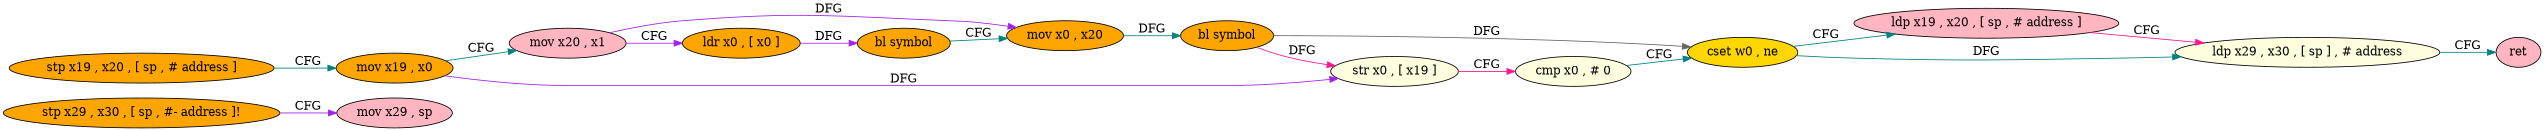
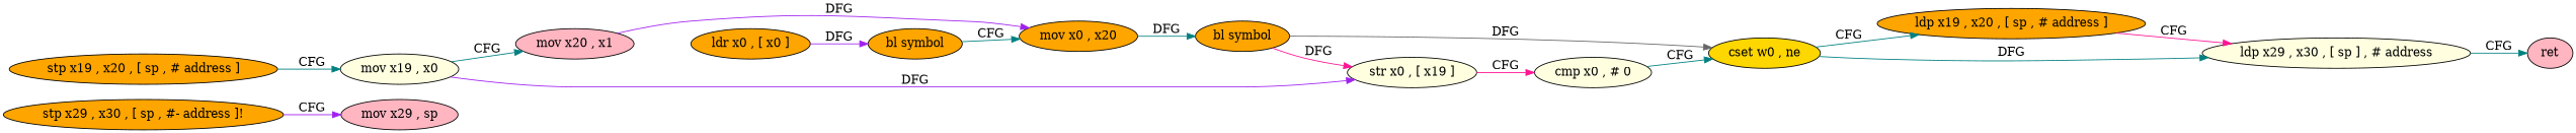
  digraph {
    rankdir=LR
    node [fillcolor=orange style=filled]
    edge [color=teal]
    n1 [label="stp x29 , x30 , [ sp , #- address ]!"]
    n2 [fillcolor=lightpink label="mov x29 , sp"]
    n3 [label="stp x19 , x20 , [ sp , # address ]"]
-   n4 [label="mov x19 , x0"]
+   n4 [fillcolor=lightyellow label="mov x19 , x0"]
    n5 [fillcolor=lightpink label="mov x20 , x1"]
    n6 [fillcolor=lightyellow label="str x0 , [ x19 ]"]
    n7 [label="ldr x0 , [ x0 ]"]
    n8 [label="mov x0 , x20"]
    n9 [fillcolor=lightyellow label="cmp x0 , # 0"]
    n10 [label="bl symbol"]
    n11 [label="bl symbol"]
    n12 [fillcolor=gold label="cset w0 , ne"]
-   n13 [fillcolor=lightpink label="ldp x19 , x20 , [ sp , # address ]"]
+   n13 [label="ldp x19 , x20 , [ sp , # address ]"]
    n14 [fillcolor=lightyellow label="ldp x29 , x30 , [ sp ] , # address"]
    n15 [fillcolor=lightpink label=ret]
    n1 -> n2 [color=purple label=CFG]
    n3 -> n4 [label=CFG]
    n4 -> n5 [label=CFG]
    n4 -> n6 [color=purple label=DFG]
-   n5 -> n7 [color=purple label=CFG]
    n5 -> n8 [color=purple label=DFG]
    n6 -> n9 [color=deeppink label=CFG]
    n7 -> n10 [color=purple label=DFG]
    n8 -> n11 [label=DFG]
    n9 -> n12 [label=CFG]
    n10 -> n8 [label=CFG]
    n11 -> n6 [color=deeppink label=DFG]
    n11 -> n12 [color=gray40 label=DFG]
    n12 -> n13 [label=CFG]
    n12 -> n14 [label=DFG]
    n13 -> n14 [color=deeppink label=CFG]
    n14 -> n15 [label=CFG]
  }
